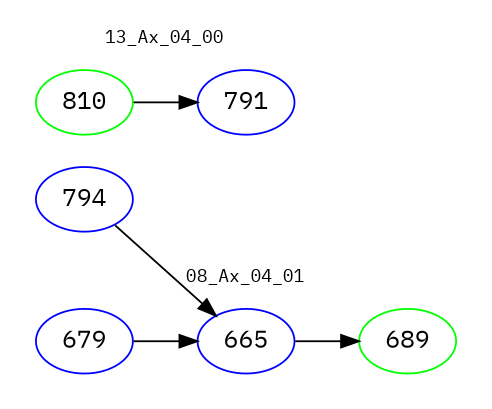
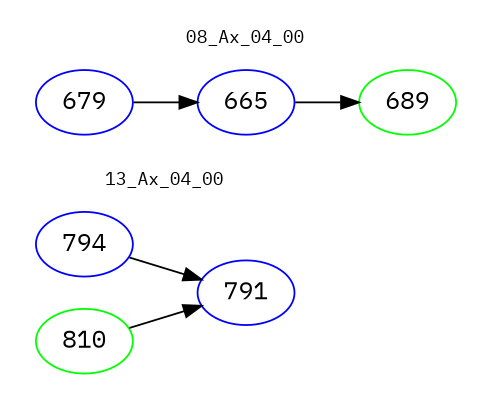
  digraph {
    fontname="IBM Plex Mono"
    rankdir=LR
    node [color=blue fontname="IBM Plex Mono"]
    edge [color=black fontname="IBM Plex Mono"]
    n1 [label=794]
    n2 [label=791]
    n3 [color=green label=810]
    n4 [label=679]
    n5 [label=665]
    n6 [color=green label=689]
    subgraph cluster_1 {
      color=white
      fontsize=10
      label="13_Ax_04_00"
      n1
      n2
      n3
    }
    subgraph cluster_2 {
      color=white
      fontsize=10
-     label="08_Ax_04_01"
+     label="08_Ax_04_00"
      n4
      n5
      n6
    }
-   n1 -> n5
+   n1 -> n2
    n3 -> n2
    n4 -> n5
    n5 -> n6
  }
